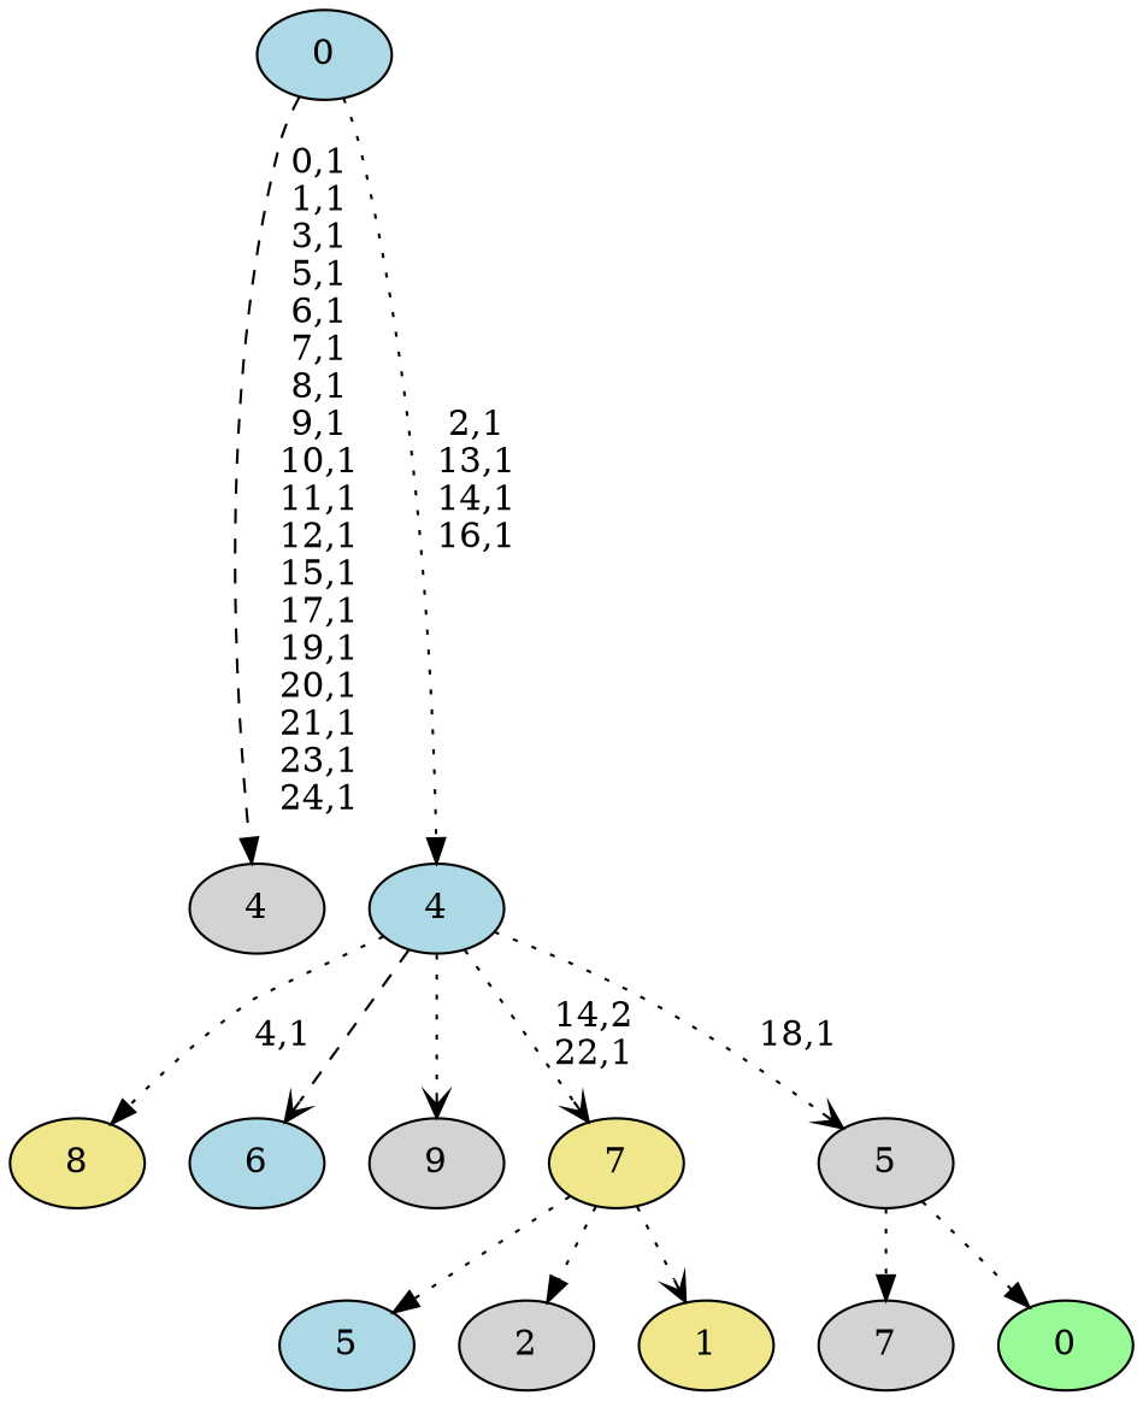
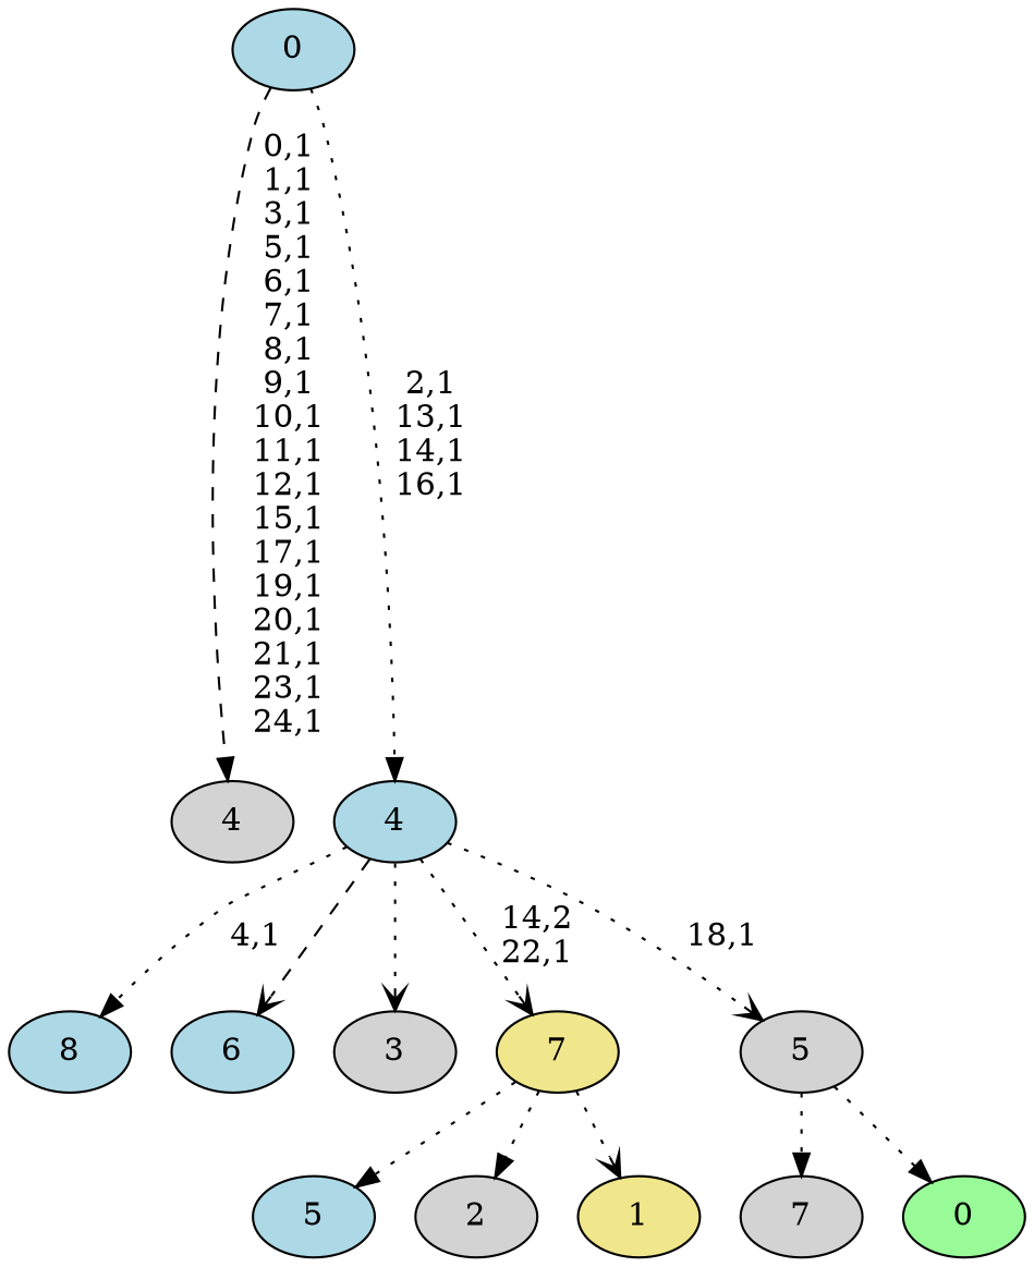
  digraph {
    node [fillcolor=lightgrey style=filled]
    edge [arrowhead=normal style=dotted]
-   n1 [fillcolor=khaki label=8]
+   n1 [fillcolor=lightblue label=8]
    n2 [label=7]
    n3 [fillcolor=lightblue label=6]
    n4 [fillcolor=lightblue label=5]
    n5 [label=4]
-   n6 [label=9]
+   n6 [label=3]
    n7 [label=2]
    n8 [fillcolor=khaki label=1]
    7 [fillcolor=khaki]
    n10 [fillcolor=palegreen label=0]
    5
    4 [fillcolor=lightblue]
    0 [fillcolor=lightblue]
    7 -> n4
    7 -> n7
    7 -> n8 [arrowhead=vee]
    5 -> n2
    5 -> n10
    4 -> n1 [label="4,1"]
    4 -> n3 [arrowhead=vee style=dashed]
    4 -> n6 [arrowhead=vee]
    4 -> 7 [arrowhead=vee label="14,2\n22,1"]
    4 -> 5 [arrowhead=vee label="18,1"]
    0 -> n5 [label="0,1\n1,1\n3,1\n5,1\n6,1\n7,1\n8,1\n9,1\n10,1\n11,1\n12,1\n15,1\n17,1\n19,1\n20,1\n21,1\n23,1\n24,1" style=dashed]
    0 -> 4 [label="2,1\n13,1\n14,1\n16,1"]
  }
